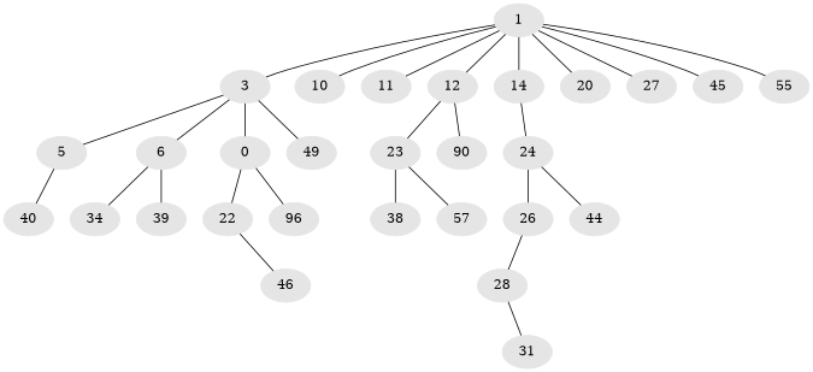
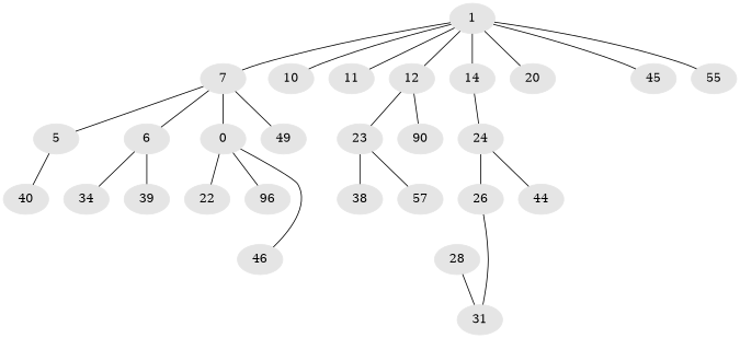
  graph {
    node [color=gray90 style=filled]
    1 [super="+2+9+14"]
-   3 [super="+4"]
+   3 [super="+4" label=7]
    10
    11
    12 [super="+21"]
    n6 [label=14 super="+30"]
    20 [super="+35"]
-   27 [super="+33"]
    45
    55
    5 [super="+25+23"]
    6 [super="+53+58+43+18+17"]
    n13 [label=0 super="+8"]
    49
    n15 [label=23]
    n16 [label=90]
    24 [super="+32"]
    40 [super="+54"]
    34 [super="+41"]
    39 [super="+47"]
    22 [super="+52"]
    n22 [label=96]
    46
    38 [super="+51"]
    57
    26 [super="+48"]
    44
    28
    31
    1 -- 3
    1 -- 10
    1 -- 11
    1 -- 12
    1 -- n6
    1 -- 20
-   1 -- 27
    1 -- 45
    1 -- 55
    3 -- 5
    3 -- 6
    3 -- n13
    3 -- 49
    12 -- n15
    12 -- n16
    n6 -- 24
    5 -- 40
    6 -- 34
    6 -- 39
    n13 -- 22
    n13 -- n22
-   22 -- 46
+   n13 -- 46
    n15 -- 38
    n15 -- 57
    24 -- 26
    24 -- 44
-   26 -- 28
+   26 -- 31
    28 -- 31
  }
